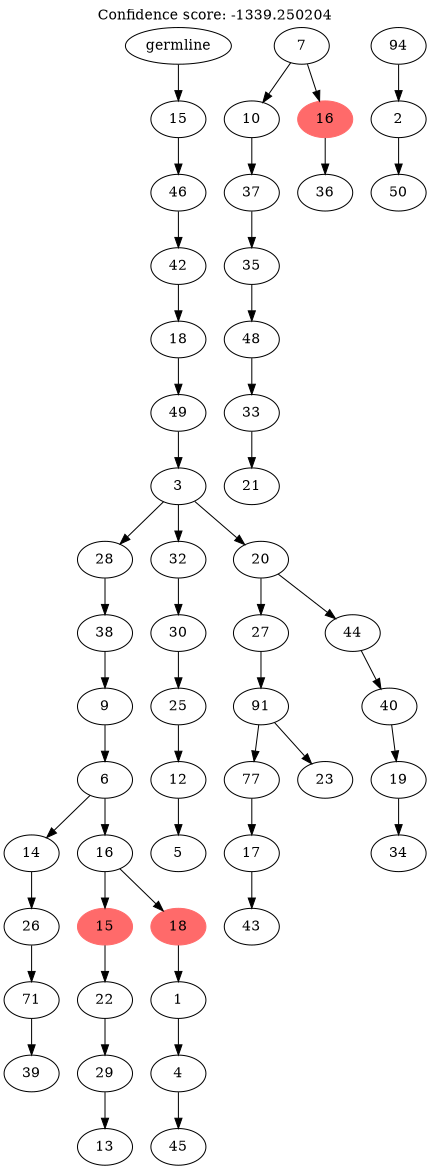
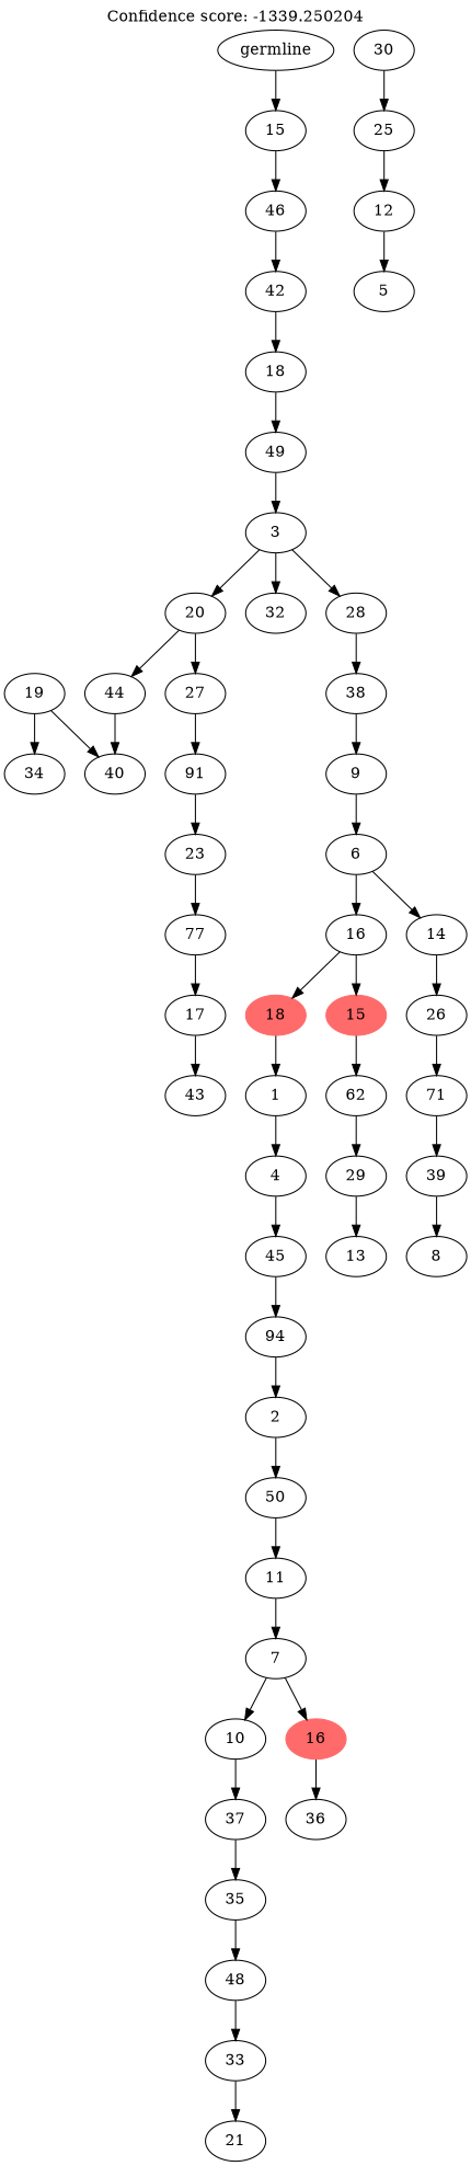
  digraph {
    label="Confidence score: -1339.250204"
    labelloc=t
    n1 [label=39]
+   n2 [label=8]
    n3 [label=71]
    n4 [label=26]
    n5 [label=14]
    n6 [label=29]
    n7 [label=13]
-   n8 [label=22]
+   n8 [label=62]
    n9 [color=indianred1 label=15 style=filled]
    n10 [label=33]
    n11 [label=21]
    n12 [label=48]
    n13 [label=35]
    n14 [label=37]
    n15 [label=10]
    n16 [color=indianred1 label=16 style=filled]
    n17 [label=36]
    n18 [label=7]
+   n19 [label=11]
    n20 [label=50]
    n21 [label=2]
    n22 [label=94]
    n23 [label=45]
    n24 [label=4]
    n25 [label=1]
    n26 [color=indianred1 label=18 style=filled]
    n27 [label=16]
    n28 [label=6]
    n29 [label=9]
    n30 [label=38]
    n31 [label=28]
    n32 [label=12]
    n33 [label=5]
    n34 [label=25]
    n35 [label=30]
    n36 [label=32]
    n37 [label=17]
    n38 [label=43]
    n39 [label=77]
    n40 [label=23]
    n41 [label=91]
    n42 [label=27]
    n43 [label=19]
    n44 [label=34]
    n45 [label=40]
    n46 [label=44]
    n47 [label=20]
    n48 [label=3]
    n49 [label=49]
    n50 [label=18]
    n51 [label=42]
    n52 [label=46]
    n53 [label=15]
    n54 [label=germline]
+   n1 -> n2
    n3 -> n1
    n4 -> n3
    n5 -> n4
    n6 -> n7
    n8 -> n6
    n9 -> n8
    n10 -> n11
    n12 -> n10
    n13 -> n12
    n14 -> n13
    n15 -> n14
    n16 -> n17
    n18 -> n15
    n18 -> n16
+   n19 -> n18
+   n20 -> n19
    n21 -> n20
    n22 -> n21
+   n23 -> n22
    n24 -> n23
    n25 -> n24
    n26 -> n25
    n27 -> n9
    n27 -> n26
    n28 -> n5
    n28 -> n27
    n29 -> n28
    n30 -> n29
    n31 -> n30
    n32 -> n33
    n34 -> n32
    n35 -> n34
-   n36 -> n35
    n37 -> n38
    n39 -> n37
-   n41 -> n39
+   n40 -> n39
    n41 -> n40
    n42 -> n41
    n43 -> n44
-   n45 -> n43
+   n43 -> n45
    n46 -> n45
    n47 -> n42
    n47 -> n46
    n48 -> n31
    n48 -> n36
    n48 -> n47
    n49 -> n48
    n50 -> n49
    n51 -> n50
    n52 -> n51
    n53 -> n52
    n54 -> n53
  }
